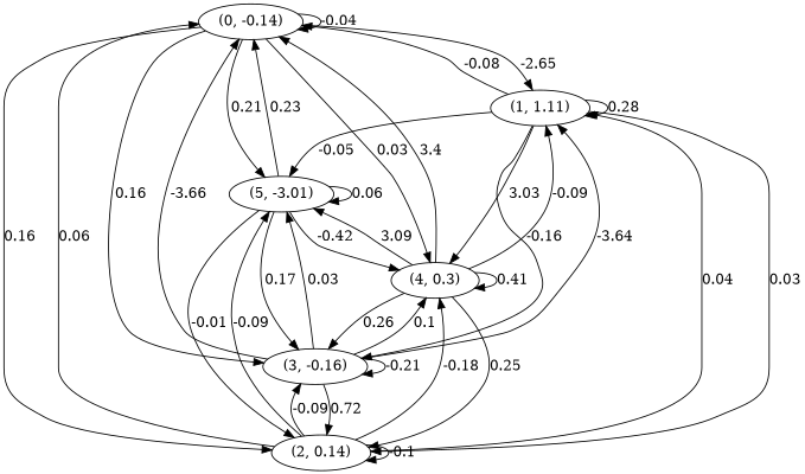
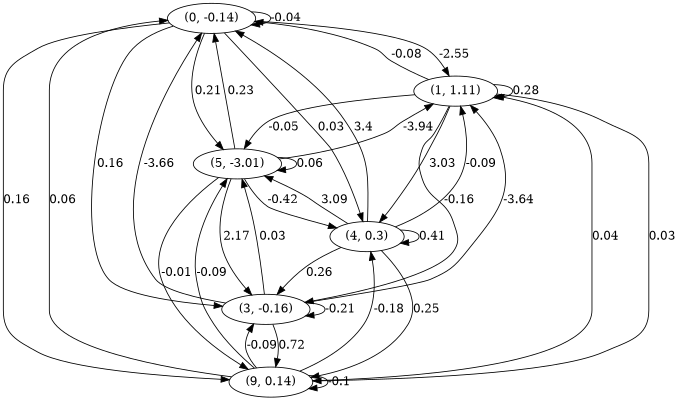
  digraph {
    n1 [label="(0, -0.14)"]
    n2 [label="(1, 1.11)"]
-   n3 [label="(2, 0.14)"]
+   n3 [label="(9, 0.14)"]
    n4 [label="(3, -0.16)"]
    n5 [label="(4, 0.3)"]
    n6 [label="(5, -3.01)"]
    n1 -> n1 [label=-0.04]
-   n1 -> n2 [label=-2.65]
+   n1 -> n2 [label=-2.55]
    n1 -> n3 [label=0.16]
    n1 -> n4 [label=0.16]
    n1 -> n5 [label=0.03]
    n1 -> n6 [label=0.21]
    n2 -> n1 [label=-0.08]
    n2 -> n2 [label=0.28]
    n2 -> n3 [label=0.03]
    n2 -> n4 [label=-0.16]
    n2 -> n5 [label=3.03]
    n2 -> n6 [label=-0.05]
    n3 -> n1 [label=0.06]
    n3 -> n2 [label=0.04]
    n3 -> n3 [label=-0.1]
    n3 -> n4 [label=-0.09]
    n3 -> n5 [label=-0.18]
    n3 -> n6 [label=-0.09]
    n4 -> n1 [label=-3.66]
    n4 -> n2 [label=-3.64]
    n4 -> n3 [label=0.72]
    n4 -> n4 [label=-0.21]
-   n4 -> n5 [label=0.1]
    n4 -> n6 [label=0.03]
    n5 -> n1 [label=3.4]
    n5 -> n2 [label=-0.09]
    n5 -> n3 [label=0.25]
    n5 -> n4 [label=0.26]
    n5 -> n5 [label=0.41]
    n5 -> n6 [label=3.09]
    n6 -> n1 [label=0.23]
+   n6 -> n2 [label=-3.94]
    n6 -> n3 [label=-0.01]
-   n6 -> n4 [label=0.17]
+   n6 -> n4 [label=2.17]
    n6 -> n5 [label=-0.42]
    n6 -> n6 [label=0.06]
  }
